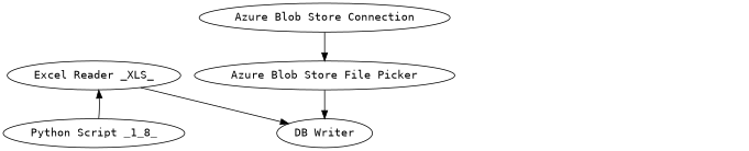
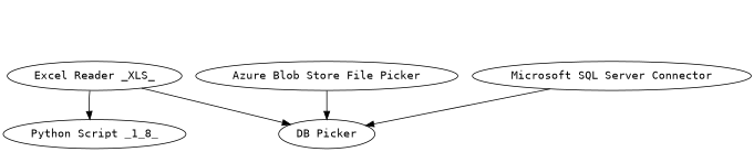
  digraph {
    fontname="DejaVu Sans Mono"
    rankdir=TB
    node [fontname="DejaVu Sans Mono"]
    edge [fontname="DejaVu Sans Mono"]
    n1 [label="Excel Reader _XLS_"]
    n2 [label="Python Script _1_8_"]
-   n3 [label="DB Writer"]
-   n4 [label="Azure Blob Store Connection"]
+   n3 [label="DB Picker"]
    n5 [label="Azure Blob Store File Picker"]
-   n2 -> n1
+   n6 [label="Microsoft SQL Server Connector"]
+   n1 -> n2
    n1 -> n3
-   n4 -> n5
    n5 -> n3
+   n6 -> n3
  }
